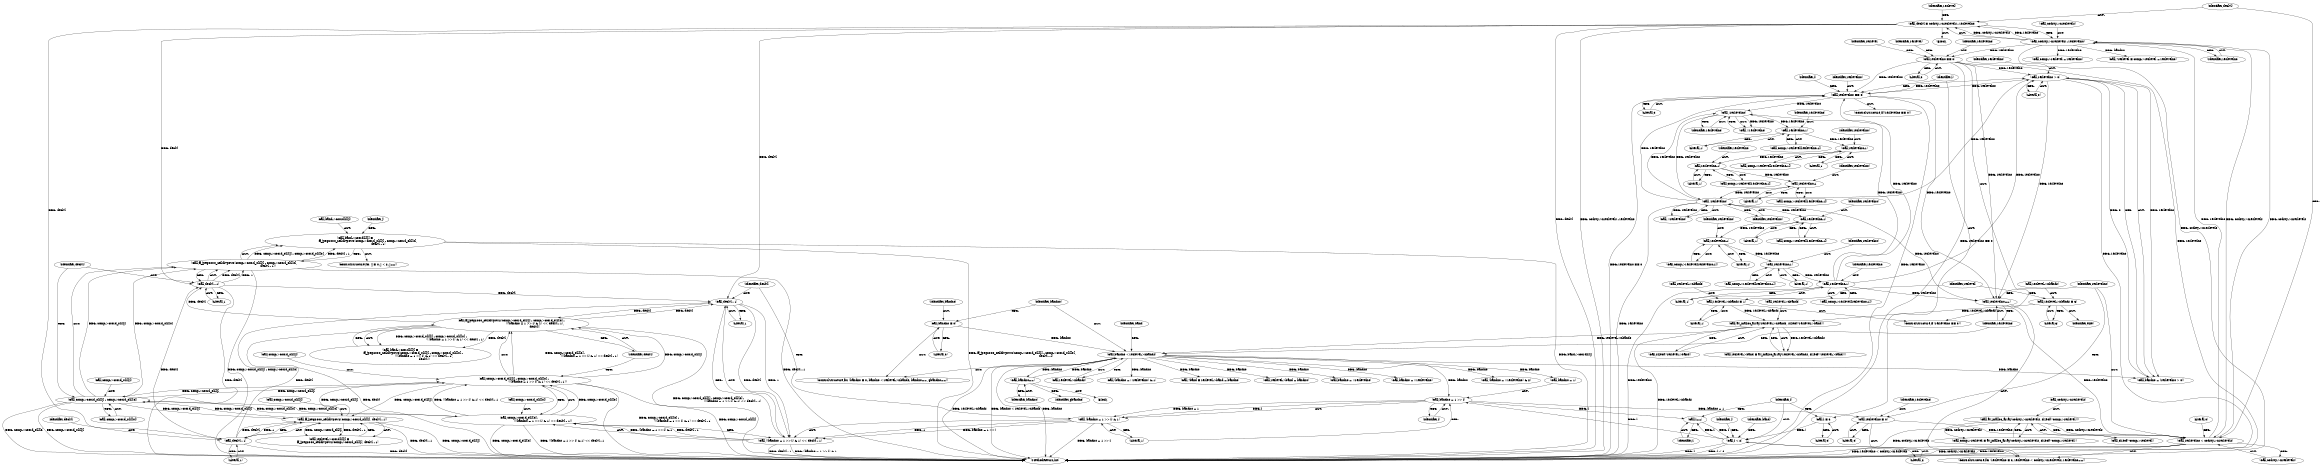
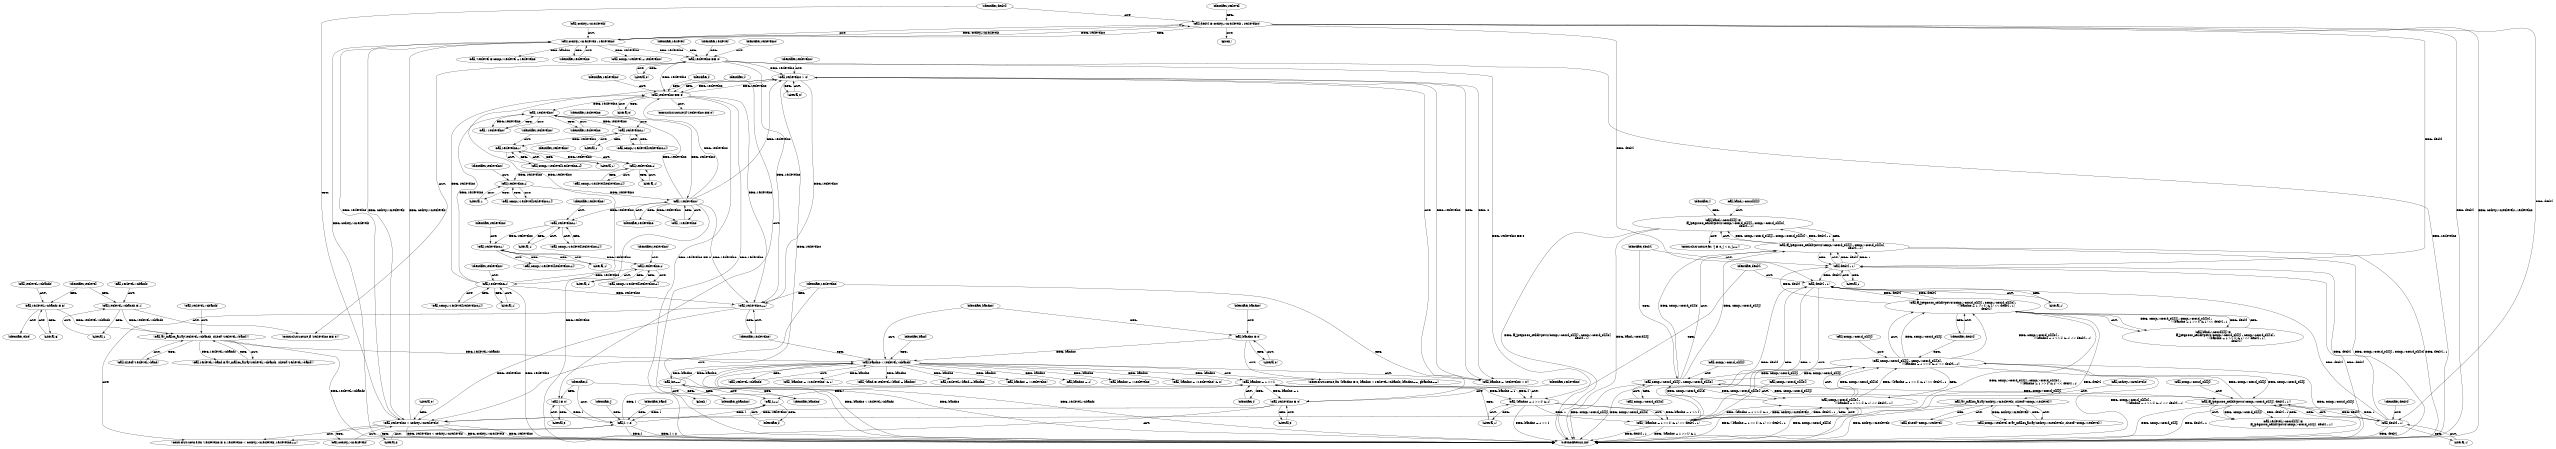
  digraph {
    n1 [label="(Call,band->coord[i][j] =\n                            ff_jpeg2000_ceildivpow2(comp->coord_o[i][j] - comp->coord_o[i][0],\n                                                    declvl - 1))"]
    n2 [label="(Call,ff_jpeg2000_ceildivpow2(comp->coord_o[i][j] - comp->coord_o[i][0],\n                                                    declvl - 1))"]
    n3 [label="(MethodReturn,int)"]
    n4 [label="(ControlStructure,for (j = 0; j < 2; j++))"]
    n5 [label="(Call,declvl - 1)"]
    n6 [label="(Call,declvl - 1)"]
    n7 [label="(Literal,1)"]
    n8 [label="(Call,comp->coord_o[i][j] - comp->coord_o[i][0])"]
    n9 [label="(Call,ff_jpeg2000_ceildivpow2(comp->coord_o[i][j], declvl - 1))"]
    n10 [label="(Call,comp->coord_o[i][j] - comp->coord_o[i][0] -\n                                                    (((bandno + 1 >> i) & 1) << declvl - 1))"]
    n11 [label="(Call,comp->coord_o[i][0] -\n                                                    (((bandno + 1 >> i) & 1) << declvl - 1))"]
    n12 [label="(Call,comp->coord_o[i][0])"]
    n13 [label="(Call,declvl - 1)"]
    n14 [label="(Call,reslevel->coord[i][j] =\n                    ff_jpeg2000_ceildivpow2(comp->coord_o[i][j], declvl - 1))"]
    n15 [label="(Call,ff_jpeg2000_ceildivpow2(comp->coord_o[i][j] - comp->coord_o[i][0] -\n                                                    (((bandno + 1 >> i) & 1) << declvl - 1),\n                                                    declvl))"]
    n16 [label="(Call,((bandno + 1 >> i) & 1) << declvl - 1)"]
    n17 [label="(Literal,1)"]
    n18 [label="(Identifier,declvl)"]
    n19 [label="(Call,band->coord[i][j] =\n                            ff_jpeg2000_ceildivpow2(comp->coord_o[i][j] - comp->coord_o[i][0] -\n                                                    (((bandno + 1 >> i) & 1) << declvl - 1),\n                                                    declvl))"]
    n20 [label="(Literal,1)"]
    n21 [label="(Call,(bandno + 1 >> i) & 1)"]
    n22 [label="(Literal,1)"]
    n23 [label="(Call,bandno + 1 >> i)"]
    n24 [label="(Call,i++)"]
    n25 [label="(Identifier,i)"]
    n26 [label="(Call,reslevelno = 0)"]
    n27 [label="(Call,i < 2)"]
    n28 [label="(Identifier,i)"]
    n29 [label="(Call,bandno < reslevel->nbands)"]
-   n30 [label="(Call,bandno++)"]
+   n30 [label="(Call,int++)"]
    n31 [label="(Call,(bandno + !!reslevelno) & 2)"]
    n32 [label="(Call,bandno + (reslevelno > 0))"]
    n33 [label="(Call,reslevel->nbands)"]
    n34 [label="(Call,(bandno + !!reslevelno) & 1)"]
    n35 [label="(Call,*band = reslevel->band + bandno)"]
    n36 [label="(Call,reslevel->band + bandno)"]
    n37 [label="(Call,bandno + !!reslevelno)"]
    n38 [label="(Call,bandno + 1)"]
    n39 [label="(ControlStructure,for (bandno = 0; bandno < reslevel->nbands; bandno++, gbandno++))"]
    n40 [label="(Call,bandno + !!reslevelno)"]
    n41 [label="(Block,)"]
    n42 [label="(Identifier,bandno)"]
    n43 [label="(Identifier,gbandno)"]
    n44 [label="(Call,reslevelno > 0)"]
    n45 [label="(Call,bandno = 0)"]
    n46 [label="(Literal,0)"]
    n47 [label="(Call,av_malloc_array(reslevel->nbands, sizeof(*reslevel->band)))"]
    n48 [label="(Call,sizeof(*reslevel->band))"]
    n49 [label="(Call,reslevel->band = av_malloc_array(reslevel->nbands, sizeof(*reslevel->band)))"]
    n50 [label="(Call,reslevel->nbands = 1)"]
    n51 [label="(ControlStructure,if (reslevelno == 0))"]
    n52 [label="(Literal,1)"]
    n53 [label="(Call,reslevel->nbands = 3)"]
    n54 [label="(Literal,3)"]
    n55 [label="(Identifier,else)"]
    n56 [label="(Literal,2)"]
    n57 [label="(Call,i = 0)"]
    n58 [label="(Literal,0)"]
    n59 [label="(Call,declvl = codsty->nreslevels - reslevelno)"]
    n60 [label="(Call,codsty->nreslevels - reslevelno)"]
    n61 [label="(Block,)"]
    n62 [label="(Call,reslevelno < codsty->nreslevels)"]
    n63 [label="(Call,reslevelno == 0)"]
    n64 [label="(Identifier,reslevelno)"]
    n65 [label="(Call,comp->reslevel + reslevelno)"]
    n66 [label="(Call,*reslevel = comp->reslevel + reslevelno)"]
    n67 [label="(Call,codsty->nreslevels)"]
    n68 [label="(ControlStructure,for (reslevelno = 0; reslevelno < codsty->nreslevels; reslevelno++))"]
    n69 [label="(Call,reslevelno++)"]
    n70 [label="(Call,reslevelno == 0)"]
    n71 [label="(Literal,0)"]
    n72 [label="(Literal,0)"]
    n73 [label="(Identifier,reslevelno)"]
    n74 [label="(Call,!reslevelno)"]
    n75 [label="(Literal,0)"]
    n76 [label="(ControlStructure,if (reslevelno == 0))"]
    n77 [label="(Call,!reslevelno)"]
    n78 [label="(Call,reslevelno-1)"]
    n79 [label="(Identifier,reslevelno)"]
    n80 [label="(Call,!!reslevelno)"]
    n81 [label="(Literal,0)"]
    n82 [label="(Call,reslevelno-1)"]
    n83 [label="(Call,!!reslevelno)"]
    n84 [label="(Identifier,reslevelno)"]
    n85 [label="(Call,reslevelno-1)"]
    n86 [label="(Literal,1)"]
    n87 [label="(Call,comp->reslevel[reslevelno-1])"]
    n88 [label="(Call,reslevelno-1)"]
    n89 [label="(Literal,1)"]
    n90 [label="(Call,comp->reslevel[reslevelno-1])"]
    n91 [label="(Call,reslevelno-1)"]
    n92 [label="(Literal,1)"]
    n93 [label="(Call,comp->reslevel[reslevelno-1])"]
    n94 [label="(Call,reslevelno-1)"]
    n95 [label="(Call,comp->reslevel[reslevelno-1])"]
    n96 [label="(Literal,1)"]
    n97 [label="(Literal,1)"]
    n98 [label="(Call,comp->reslevel[reslevelno-1])"]
    n99 [label="(Call,reslevelno-1)"]
    n100 [label="(Call,comp->reslevel[reslevelno-1])"]
    n101 [label="(Literal,1)"]
    n102 [label="(Call,reslevelno-1)"]
    n103 [label="(Literal,1)"]
    n104 [label="(Call,comp->reslevel[reslevelno-1])"]
    n105 [label="(Call,comp->reslevel[reslevelno-1])"]
    n106 [label="(Literal,1)"]
    n107 [label="(Call,av_malloc_array(codsty->nreslevels, sizeof(*comp->reslevel)))"]
    n108 [label="(Call,comp->reslevel = av_malloc_array(codsty->nreslevels, sizeof(*comp->reslevel)))"]
    n109 [label="(Call,sizeof(*comp->reslevel))"]
    n110 [label="(Identifier,reslevelno)"]
    n111 [label="(Identifier,declvl)"]
    n112 [label="(Identifier,declvl)"]
    n113 [label="(Identifier,reslevelno)"]
    n114 [label="(Identifier,i)"]
    n115 [label="(Identifier,reslevelno)"]
    n116 [label="(Identifier,declvl)"]
    n117 [label="(Identifier,reslevelno)"]
    n118 [label="(Call,comp->coord_o[i][0])"]
    n119 [label="(Call,codsty->nreslevels)"]
    n120 [label="(Call,reslevel->nbands)"]
    n121 [label="(Identifier,bandno)"]
    n122 [label="(Identifier,reslevelno)"]
    n123 [label="(Identifier,reslevelno)"]
    n124 [label="(Call,comp->coord_o[i][j])"]
    n125 [label="(Call,comp->coord_o[i][j])"]
    n126 [label="(Identifier,declvl)"]
    n127 [label="(Identifier,reslevelno)"]
    n128 [label="(Identifier,reslevel)"]
    n129 [label="(Call,comp->coord_o[i][j])"]
    n130 [label="(Identifier,j)"]
    n131 [label="(Call,band->coord[i][j])"]
    n132 [label="(Identifier,band)"]
    n133 [label="(Identifier,reslevelno)"]
    n134 [label="(Identifier,bandno)"]
    n135 [label="(Call,reslevel->nbands)"]
    n136 [label="(Identifier,reslevelno)"]
    n137 [label="(Literal,0)"]
    n138 [label="(Call,codsty->nreslevels)"]
    n139 [label="(Identifier,band)"]
    n140 [label="(Identifier,reslevelno)"]
    n141 [label="(Call,reslevel->nbands)"]
    n142 [label="(Identifier,i)"]
    n143 [label="(Identifier,reslevel)"]
    n144 [label="(Identifier,reslevelno)"]
    n145 [label="(Identifier,reslevel)"]
    n146 [label="(Identifier,reslevel)"]
    n147 [label="(Identifier,reslevelno)"]
    n148 [label="(Identifier,i)"]
    n149 [label="(Identifier,reslevelno)"]
    n150 [label="(Identifier,j)"]
    n1 -> n2 [label="CFG: "]
    n1 -> n3 [label="DDG: ff_jpeg2000_ceildivpow2(comp->coord_o[i][j] - comp->coord_o[i][0],\n                                                    declvl - 1)"]
    n1 -> n3 [label="DDG: band->coord[i][j]"]
    n1 -> n4 [label="AST: "]
    n2 -> n1 [label="AST: "]
    n2 -> n1 [label="DDG: comp->coord_o[i][j] - comp->coord_o[i][0]"]
    n2 -> n1 [label="DDG: declvl - 1"]
    n2 -> n3 [label="DDG: declvl - 1"]
    n2 -> n3 [label="DDG: comp->coord_o[i][j] - comp->coord_o[i][0]"]
    n2 -> n5 [label="CFG: "]
    n5 -> n2 [label="AST: "]
    n5 -> n2 [label="DDG: declvl"]
    n5 -> n2 [label="DDG: 1"]
    n5 -> n3 [label="DDG: declvl"]
    n5 -> n6 [label="DDG: declvl"]
    n5 -> n7 [label="CFG: "]
    n6 -> n15 [label="DDG: declvl"]
    n6 -> n16 [label="AST: "]
    n6 -> n16 [label="DDG: declvl"]
    n6 -> n16 [label="DDG: 1"]
    n6 -> n20 [label="CFG: "]
    n7 -> n5 [label="AST: "]
    n8 -> n2 [label="AST: "]
    n8 -> n2 [label="DDG: comp->coord_o[i][j]"]
    n8 -> n2 [label="DDG: comp->coord_o[i][0]"]
    n8 -> n3 [label="DDG: comp->coord_o[i][j]"]
    n8 -> n3 [label="DDG: comp->coord_o[i][0]"]
    n8 -> n9 [label="DDG: comp->coord_o[i][j]"]
    n8 -> n10 [label="DDG: comp->coord_o[i][j]"]
    n8 -> n11 [label="DDG: comp->coord_o[i][0]"]
    n8 -> n12 [label="CFG: "]
    n9 -> n3 [label="DDG: comp->coord_o[i][j]"]
    n9 -> n3 [label="DDG: declvl - 1"]
    n9 -> n8 [label="DDG: comp->coord_o[i][j]"]
    n9 -> n10 [label="DDG: comp->coord_o[i][j]"]
    n9 -> n13 [label="CFG: "]
    n9 -> n14 [label="AST: "]
    n9 -> n14 [label="DDG: comp->coord_o[i][j]"]
    n9 -> n14 [label="DDG: declvl - 1"]
    n10 -> n3 [label="DDG: comp->coord_o[i][0] -\n                                                    (((bandno + 1 >> i) & 1) << declvl - 1)"]
    n10 -> n3 [label="DDG: comp->coord_o[i][j]"]
    n10 -> n8 [label="DDG: comp->coord_o[i][j]"]
    n10 -> n9 [label="DDG: comp->coord_o[i][j]"]
    n10 -> n11 [label="CFG: "]
    n10 -> n15 [label="AST: "]
    n10 -> n15 [label="DDG: comp->coord_o[i][j]"]
    n10 -> n15 [label="DDG: comp->coord_o[i][0] -\n                                                    (((bandno + 1 >> i) & 1) << declvl - 1)"]
    n11 -> n3 [label="DDG: ((bandno + 1 >> i) & 1) << declvl - 1"]
    n11 -> n3 [label="DDG: comp->coord_o[i][0]"]
    n11 -> n8 [label="DDG: comp->coord_o[i][0]"]
    n11 -> n10 [label="AST: "]
    n11 -> n10 [label="DDG: comp->coord_o[i][0]"]
    n11 -> n10 [label="DDG: ((bandno + 1 >> i) & 1) << declvl - 1"]
    n11 -> n16 [label="CFG: "]
    n12 -> n8 [label="AST: "]
    n13 -> n3 [label="DDG: declvl"]
    n13 -> n5 [label="DDG: declvl"]
    n13 -> n6 [label="DDG: declvl"]
    n13 -> n9 [label="AST: "]
    n13 -> n9 [label="DDG: declvl"]
    n13 -> n9 [label="DDG: 1"]
    n13 -> n17 [label="CFG: "]
    n14 -> n9 [label="CFG: "]
    n15 -> n3 [label="DDG: comp->coord_o[i][j] - comp->coord_o[i][0] -\n                                                    (((bandno + 1 >> i) & 1) << declvl - 1)"]
    n15 -> n3 [label="DDG: declvl"]
    n15 -> n5 [label="DDG: declvl"]
    n15 -> n6 [label="DDG: declvl"]
    n15 -> n18 [label="CFG: "]
    n15 -> n19 [label="AST: "]
    n15 -> n19 [label="DDG: comp->coord_o[i][j] - comp->coord_o[i][0] -\n                                                    (((bandno + 1 >> i) & 1) << declvl - 1)"]
    n15 -> n19 [label="DDG: declvl"]
    n16 -> n3 [label="DDG: (bandno + 1 >> i) & 1"]
    n16 -> n3 [label="DDG: declvl - 1"]
    n16 -> n6 [label="CFG: "]
    n16 -> n11 [label="AST: "]
    n16 -> n11 [label="DDG: (bandno + 1 >> i) & 1"]
    n16 -> n11 [label="DDG: declvl - 1"]
    n17 -> n13 [label="AST: "]
    n18 -> n10 [label="CFG: "]
    n18 -> n15 [label="AST: "]
    n19 -> n15 [label="CFG: "]
    n20 -> n6 [label="AST: "]
    n21 -> n3 [label="DDG: bandno + 1 >> i"]
    n21 -> n16 [label="AST: "]
    n21 -> n16 [label="DDG: bandno + 1 >> i"]
    n21 -> n16 [label="DDG: 1"]
    n21 -> n22 [label="CFG: "]
    n22 -> n21 [label="AST: "]
    n22 -> n23 [label="CFG: "]
    n23 -> n21 [label="AST: "]
    n23 -> n21 [label="DDG: bandno + 1"]
    n23 -> n21 [label="DDG: i"]
    n23 -> n24 [label="DDG: i"]
    n23 -> n25 [label="CFG: "]
    n23 -> n26 [label="DDG: bandno + 1"]
    n24 -> n27 [label="DDG: i"]
    n24 -> n28 [label="CFG: "]
    n25 -> n23 [label="AST: "]
    n26 -> n62 [label="DDG: reslevelno"]
    n26 -> n68 [label="AST: "]
    n26 -> n72 [label="CFG: "]
    n27 -> n3 [label="DDG: i"]
    n27 -> n3 [label="DDG: i < 2"]
    n27 -> n23 [label="DDG: i"]
    n27 -> n24 [label="DDG: i"]
    n27 -> n56 [label="CFG: "]
    n28 -> n24 [label="AST: "]
    n29 -> n3 [label="DDG: reslevel->nbands"]
    n29 -> n3 [label="DDG: bandno < reslevel->nbands"]
    n29 -> n3 [label="DDG: bandno"]
    n29 -> n23 [label="DDG: bandno"]
    n29 -> n30 [label="DDG: bandno"]
    n29 -> n31 [label="DDG: bandno"]
-   n29 -> n32 [label="DDG: bandno"]
+   n29 -> n32 [label="AST: "]
    n29 -> n33 [label="CFG: "]
    n29 -> n34 [label="DDG: bandno"]
    n29 -> n35 [label="DDG: bandno"]
    n29 -> n36 [label="DDG: bandno"]
    n29 -> n37 [label="DDG: bandno"]
    n29 -> n38 [label="DDG: bandno"]
    n29 -> n39 [label="AST: "]
    n29 -> n40 [label="DDG: bandno"]
    n30 -> n29 [label="DDG: bandno"]
    n30 -> n41 [label="AST: "]
    n30 -> n42 [label="CFG: "]
    n30 -> n43 [label="CFG: "]
    n32 -> n44 [label="CFG: "]
    n33 -> n29 [label="AST: "]
-   n38 -> n23 [label="AST: "]
    n42 -> n30 [label="AST: "]
    n44 -> n3 [label="DDG: reslevelno"]
    n44 -> n32 [label="AST: "]
    n44 -> n32 [label="DDG: reslevelno"]
    n44 -> n32 [label="DDG: 0"]
    n44 -> n69 [label="DDG: reslevelno"]
    n44 -> n70 [label="DDG: reslevelno"]
    n44 -> n81 [label="CFG: "]
    n45 -> n29 [label="DDG: bandno"]
    n45 -> n39 [label="AST: "]
    n45 -> n46 [label="CFG: "]
    n46 -> n45 [label="AST: "]
    n47 -> n3 [label="DDG: reslevel->nbands"]
    n47 -> n29 [label="DDG: reslevel->nbands"]
    n47 -> n48 [label="CFG: "]
    n47 -> n49 [label="AST: "]
    n47 -> n49 [label="DDG: reslevel->nbands"]
    n48 -> n47 [label="AST: "]
    n49 -> n47 [label="CFG: "]
    n50 -> n47 [label="DDG: reslevel->nbands"]
    n50 -> n51 [label="AST: "]
    n50 -> n52 [label="CFG: "]
    n52 -> n50 [label="AST: "]
    n53 -> n47 [label="DDG: reslevel->nbands"]
    n53 -> n54 [label="CFG: "]
    n53 -> n55 [label="AST: "]
    n54 -> n53 [label="AST: "]
    n56 -> n27 [label="AST: "]
    n57 -> n27 [label="DDG: i"]
    n57 -> n58 [label="CFG: "]
    n58 -> n57 [label="AST: "]
    n59 -> n3 [label="DDG: declvl"]
    n59 -> n3 [label="DDG: codsty->nreslevels - reslevelno"]
    n59 -> n5 [label="DDG: declvl"]
    n59 -> n6 [label="DDG: declvl"]
    n59 -> n13 [label="DDG: declvl"]
    n59 -> n60 [label="CFG: "]
    n59 -> n61 [label="AST: "]
    n60 -> n3 [label="DDG: codsty->nreslevels"]
    n60 -> n59 [label="AST: "]
    n60 -> n59 [label="DDG: codsty->nreslevels"]
    n60 -> n59 [label="DDG: reslevelno"]
    n60 -> n62 [label="DDG: codsty->nreslevels"]
    n60 -> n63 [label="DDG: reslevelno"]
    n60 -> n64 [label="CFG: "]
    n60 -> n65 [label="DDG: reslevelno"]
    n60 -> n66 [label="DDG: bandno"]
    n62 -> n3 [label="DDG: reslevelno < codsty->nreslevels"]
    n62 -> n3 [label="DDG: codsty->nreslevels"]
    n62 -> n3 [label="DDG: reslevelno"]
    n62 -> n60 [label="DDG: codsty->nreslevels"]
    n62 -> n60 [label="DDG: reslevelno"]
    n62 -> n67 [label="CFG: "]
    n62 -> n68 [label="AST: "]
    n63 -> n3 [label="DDG: reslevelno"]
    n63 -> n3 [label="DDG: reslevelno == 0"]
    n63 -> n44 [label="DDG: reslevelno"]
    n63 -> n51 [label="AST: "]
    n63 -> n69 [label="DDG: reslevelno"]
    n63 -> n70 [label="DDG: reslevelno"]
    n63 -> n71 [label="CFG: "]
    n64 -> n60 [label="AST: "]
    n67 -> n62 [label="AST: "]
    n69 -> n62 [label="DDG: reslevelno"]
    n69 -> n68 [label="AST: "]
    n69 -> n73 [label="CFG: "]
    n70 -> n3 [label="DDG: reslevelno == 0"]
    n70 -> n3 [label="DDG: reslevelno"]
    n70 -> n44 [label="DDG: reslevelno"]
    n70 -> n69 [label="DDG: reslevelno"]
    n70 -> n74 [label="DDG: reslevelno"]
    n70 -> n75 [label="CFG: "]
    n70 -> n76 [label="AST: "]
    n71 -> n63 [label="AST: "]
    n72 -> n26 [label="AST: "]
    n73 -> n29 [label="CFG: "]
    n73 -> n69 [label="AST: "]
    n74 -> n77 [label="DDG: reslevelno"]
    n74 -> n78 [label="DDG: reslevelno"]
    n74 -> n79 [label="CFG: "]
    n74 -> n80 [label="AST: "]
    n74 -> n80 [label="DDG: reslevelno"]
    n75 -> n70 [label="AST: "]
    n77 -> n3 [label="DDG: reslevelno"]
    n77 -> n44 [label="DDG: reslevelno"]
    n77 -> n69 [label="DDG: reslevelno"]
    n77 -> n70 [label="DDG: reslevelno"]
    n77 -> n74 [label="DDG: reslevelno"]
    n77 -> n82 [label="DDG: reslevelno"]
    n77 -> n83 [label="AST: "]
    n77 -> n83 [label="DDG: reslevelno"]
    n77 -> n84 [label="CFG: "]
    n78 -> n94 [label="DDG: reslevelno"]
    n78 -> n97 [label="CFG: "]
    n78 -> n98 [label="AST: "]
    n79 -> n74 [label="AST: "]
    n80 -> n74 [label="CFG: "]
    n81 -> n44 [label="AST: "]
    n82 -> n85 [label="DDG: reslevelno"]
    n82 -> n86 [label="CFG: "]
    n82 -> n87 [label="AST: "]
    n83 -> n77 [label="CFG: "]
    n84 -> n77 [label="AST: "]
    n85 -> n102 [label="DDG: reslevelno"]
    n85 -> n105 [label="AST: "]
    n85 -> n106 [label="CFG: "]
    n86 -> n82 [label="AST: "]
    n87 -> n82 [label="CFG: "]
    n88 -> n77 [label="DDG: reslevelno"]
    n88 -> n89 [label="CFG: "]
    n88 -> n90 [label="AST: "]
    n89 -> n88 [label="AST: "]
    n90 -> n88 [label="CFG: "]
    n91 -> n88 [label="DDG: reslevelno"]
    n91 -> n92 [label="CFG: "]
    n91 -> n93 [label="AST: "]
    n92 -> n91 [label="AST: "]
    n93 -> n91 [label="CFG: "]
    n94 -> n91 [label="DDG: reslevelno"]
    n94 -> n95 [label="AST: "]
    n94 -> n96 [label="CFG: "]
    n95 -> n94 [label="CFG: "]
    n96 -> n94 [label="AST: "]
    n97 -> n78 [label="AST: "]
    n98 -> n78 [label="CFG: "]
    n99 -> n3 [label="DDG: reslevelno"]
    n99 -> n44 [label="DDG: reslevelno"]
    n99 -> n69 [label="DDG: reslevelno"]
    n99 -> n70 [label="DDG: reslevelno"]
    n99 -> n74 [label="DDG: reslevelno"]
    n99 -> n100 [label="AST: "]
    n99 -> n101 [label="CFG: "]
    n100 -> n99 [label="CFG: "]
    n101 -> n99 [label="AST: "]
    n102 -> n99 [label="DDG: reslevelno"]
    n102 -> n103 [label="CFG: "]
    n102 -> n104 [label="AST: "]
    n103 -> n102 [label="AST: "]
    n104 -> n102 [label="CFG: "]
    n105 -> n85 [label="CFG: "]
    n106 -> n85 [label="AST: "]
    n107 -> n3 [label="DDG: codsty->nreslevels"]
    n107 -> n62 [label="DDG: codsty->nreslevels"]
    n107 -> n108 [label="AST: "]
    n107 -> n108 [label="DDG: codsty->nreslevels"]
    n107 -> n109 [label="CFG: "]
    n108 -> n107 [label="CFG: "]
    n109 -> n107 [label="AST: "]
    n110 -> n94 [label="AST: "]
    n111 -> n13 [label="AST: "]
    n112 -> n5 [label="AST: "]
    n112 -> n8 [label="CFG: "]
    n113 -> n102 [label="AST: "]
    n114 -> n24 [label="CFG: "]
    n114 -> n27 [label="AST: "]
    n114 -> n57 [label="CFG: "]
    n115 -> n99 [label="AST: "]
    n116 -> n6 [label="AST: "]
    n116 -> n21 [label="CFG: "]
    n117 -> n78 [label="AST: "]
    n118 -> n11 [label="AST: "]
    n119 -> n107 [label="AST: "]
    n120 -> n47 [label="AST: "]
    n121 -> n45 [label="AST: "]
    n122 -> n44 [label="AST: "]
    n123 -> n70 [label="AST: "]
    n124 -> n9 [label="AST: "]
    n125 -> n10 [label="AST: "]
    n126 -> n59 [label="AST: "]
    n126 -> n62 [label="CFG: "]
    n127 -> n91 [label="AST: "]
    n128 -> n63 [label="CFG: "]
    n129 -> n8 [label="AST: "]
    n130 -> n27 [label="CFG: "]
    n131 -> n1 [label="AST: "]
    n132 -> n27 [label="CFG: "]
    n133 -> n88 [label="AST: "]
    n134 -> n29 [label="AST: "]
    n134 -> n45 [label="CFG: "]
    n135 -> n50 [label="AST: "]
    n136 -> n26 [label="CFG: "]
    n136 -> n62 [label="AST: "]
    n136 -> n69 [label="CFG: "]
    n137 -> n62 [label="CFG: "]
    n138 -> n60 [label="AST: "]
    n139 -> n29 [label="CFG: "]
    n140 -> n26 [label="AST: "]
    n141 -> n53 [label="AST: "]
    n142 -> n57 [label="AST: "]
    n142 -> n70 [label="CFG: "]
    n143 -> n50 [label="CFG: "]
    n143 -> n53 [label="CFG: "]
    n144 -> n63 [label="AST: "]
    n145 -> n59 [label="CFG: "]
    n146 -> n63 [label="CFG: "]
    n147 -> n82 [label="AST: "]
    n148 -> n70 [label="CFG: "]
    n149 -> n85 [label="AST: "]
    n150 -> n1 [label="CFG: "]
  }
